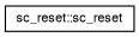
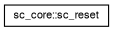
  digraph {
    rankdir=LR
-   n1 [color=black fillcolor=white fontname=FreeSans fontsize=10 height=0.2 label="sc_reset::sc_reset" shape=record style=filled width=0.4]
+   n1 [color=black fillcolor=white fontname=FreeSans fontsize=10 height=0.2 label="sc_core::sc_reset" shape=record style=filled width=0.4]
  }
